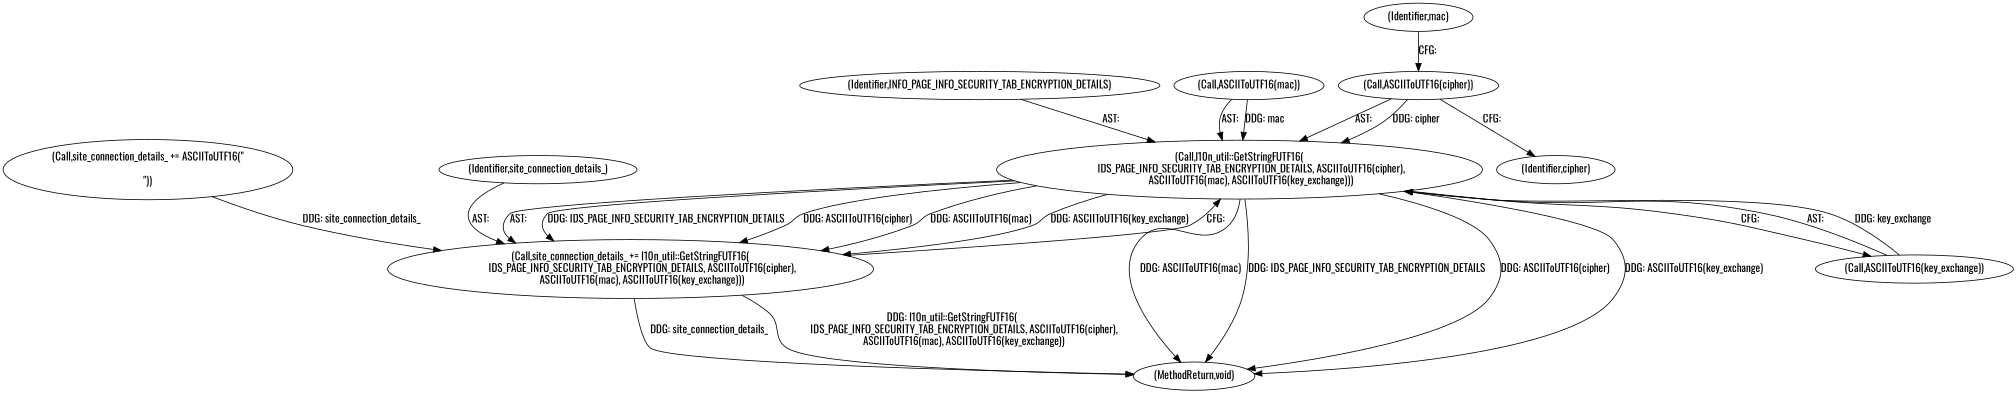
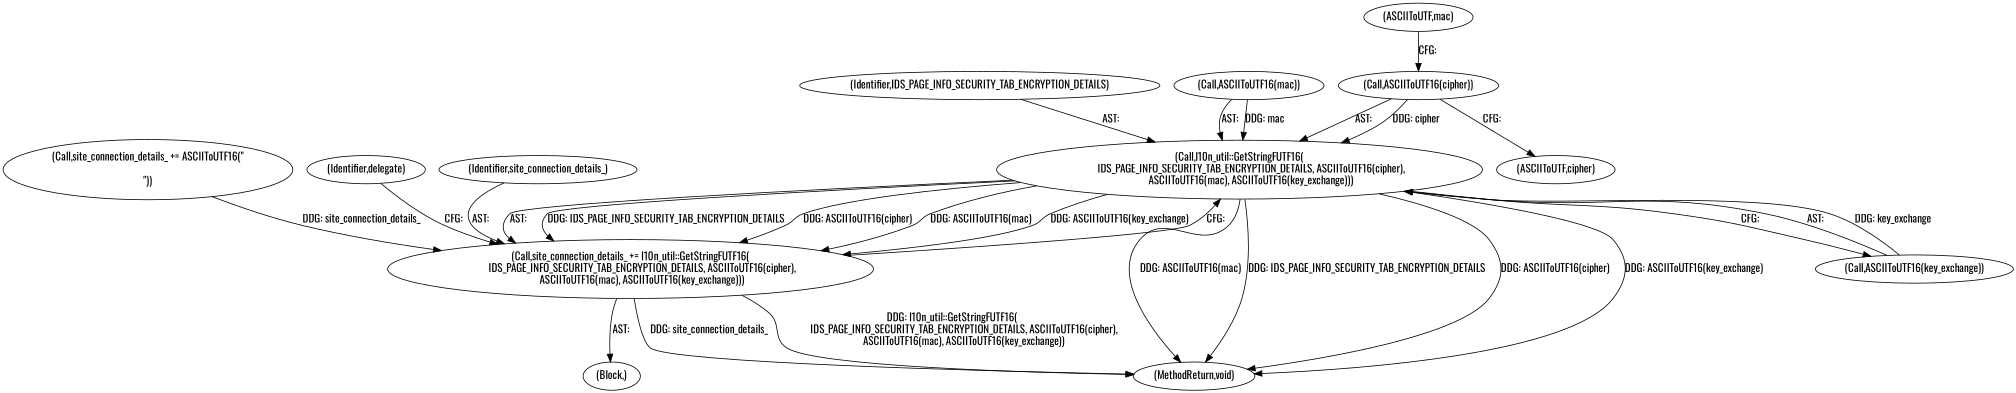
  digraph {
    fontname=Oswald
    node [fontname=Oswald]
    edge [fontname=Oswald]
    n1 [label="(Call,ASCIIToUTF16(cipher))"]
    n2 [label="(Call,l10n_util::GetStringFUTF16(\n          IDS_PAGE_INFO_SECURITY_TAB_ENCRYPTION_DETAILS, ASCIIToUTF16(cipher),\n          ASCIIToUTF16(mac), ASCIIToUTF16(key_exchange)))"]
-   n3 [label="(Identifier,cipher)"]
+   n3 [label="(ASCIIToUTF,cipher)"]
    n4 [label="(MethodReturn,void)"]
    n5 [label="(Call,site_connection_details_ += l10n_util::GetStringFUTF16(\n          IDS_PAGE_INFO_SECURITY_TAB_ENCRYPTION_DETAILS, ASCIIToUTF16(cipher),\n          ASCIIToUTF16(mac), ASCIIToUTF16(key_exchange)))"]
    n6 [label="(Call,ASCIIToUTF16(key_exchange))"]
-   n8 [label="(Identifier,mac)"]
-   n9 [label="(Identifier,INFO_PAGE_INFO_SECURITY_TAB_ENCRYPTION_DETAILS)"]
+   n7 [label="(Block,)"]
+   n8 [label="(ASCIIToUTF,mac)"]
+   n9 [label="(Identifier,IDS_PAGE_INFO_SECURITY_TAB_ENCRYPTION_DETAILS)"]
    n10 [label="(Call,site_connection_details_ += ASCIIToUTF16(\"\n\n\"))"]
    n11 [label="(Call,ASCIIToUTF16(mac))"]
+   n12 [label="(Identifier,delegate)"]
    n13 [label="(Identifier,site_connection_details_)"]
    n1 -> n2 [label="AST: "]
    n1 -> n2 [label="DDG: cipher"]
    n1 -> n3 [label="CFG: "]
    n2 -> n4 [label="DDG: ASCIIToUTF16(mac)"]
    n2 -> n4 [label="DDG: IDS_PAGE_INFO_SECURITY_TAB_ENCRYPTION_DETAILS"]
    n2 -> n4 [label="DDG: ASCIIToUTF16(cipher)"]
    n2 -> n4 [label="DDG: ASCIIToUTF16(key_exchange)"]
    n2 -> n5 [label="AST: "]
    n2 -> n5 [label="DDG: IDS_PAGE_INFO_SECURITY_TAB_ENCRYPTION_DETAILS"]
    n2 -> n5 [label="DDG: ASCIIToUTF16(cipher)"]
    n2 -> n5 [label="DDG: ASCIIToUTF16(mac)"]
    n2 -> n5 [label="DDG: ASCIIToUTF16(key_exchange)"]
    n2 -> n6 [label="CFG: "]
    n5 -> n2 [label="CFG: "]
    n5 -> n4 [label="DDG: site_connection_details_"]
    n5 -> n4 [label="DDG: l10n_util::GetStringFUTF16(\n          IDS_PAGE_INFO_SECURITY_TAB_ENCRYPTION_DETAILS, ASCIIToUTF16(cipher),\n          ASCIIToUTF16(mac), ASCIIToUTF16(key_exchange))"]
+   n5 -> n7 [label="AST: "]
    n6 -> n2 [label="AST: "]
    n6 -> n2 [label="DDG: key_exchange"]
    n8 -> n1 [label="CFG: "]
    n9 -> n2 [label="AST: "]
    n10 -> n5 [label="DDG: site_connection_details_"]
    n11 -> n2 [label="AST: "]
    n11 -> n2 [label="DDG: mac"]
+   n12 -> n5 [label="CFG: "]
    n13 -> n5 [label="AST: "]
  }
